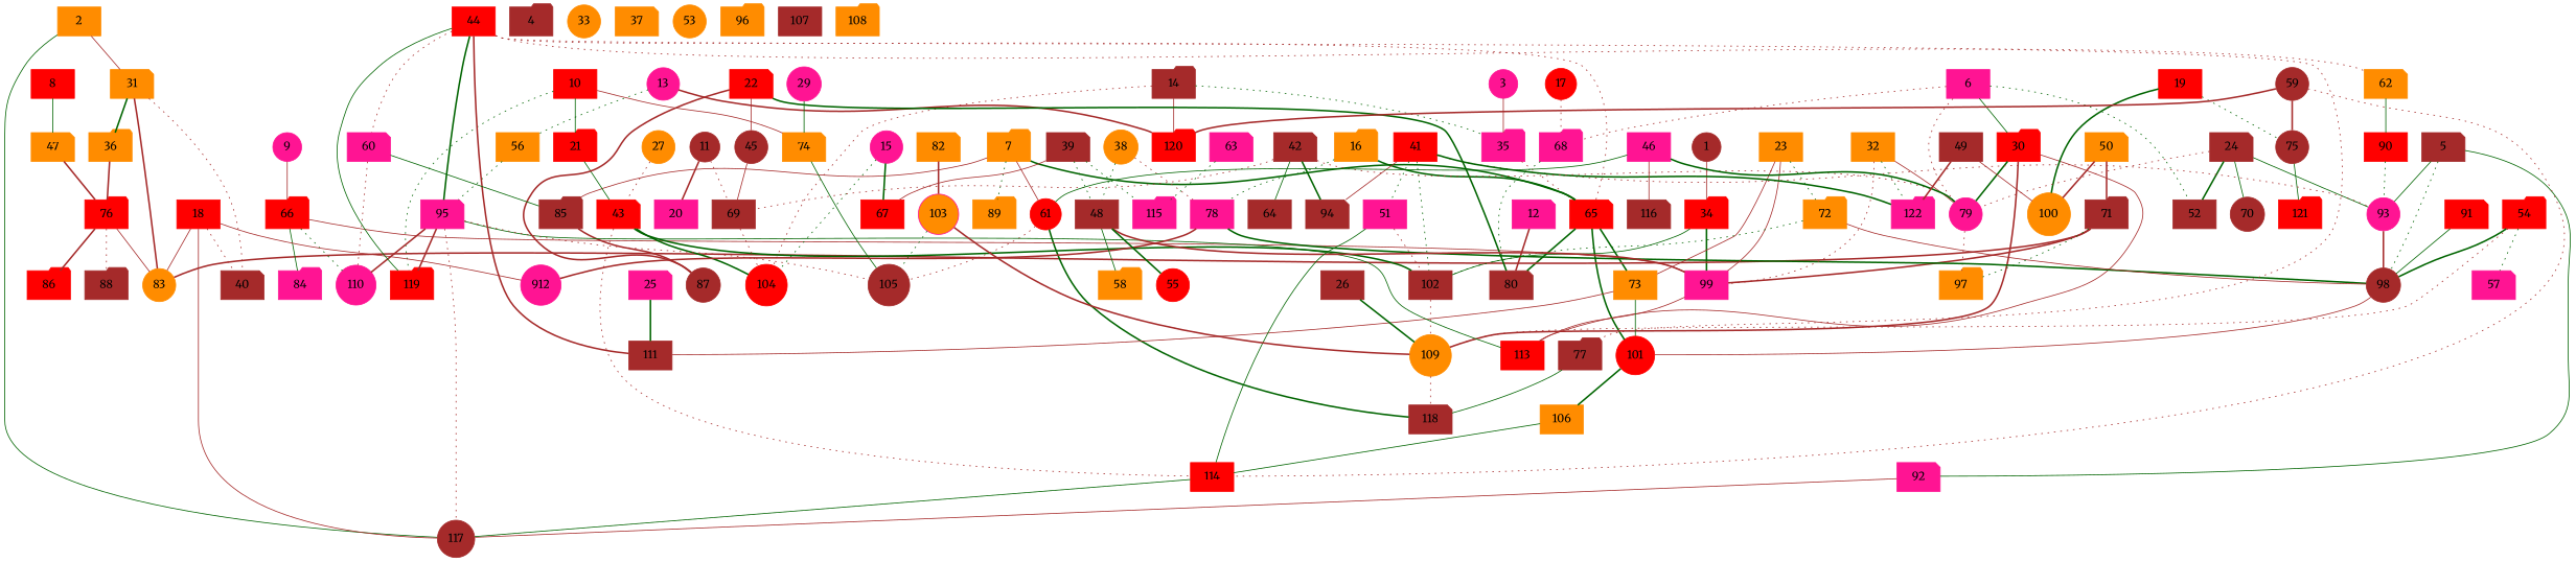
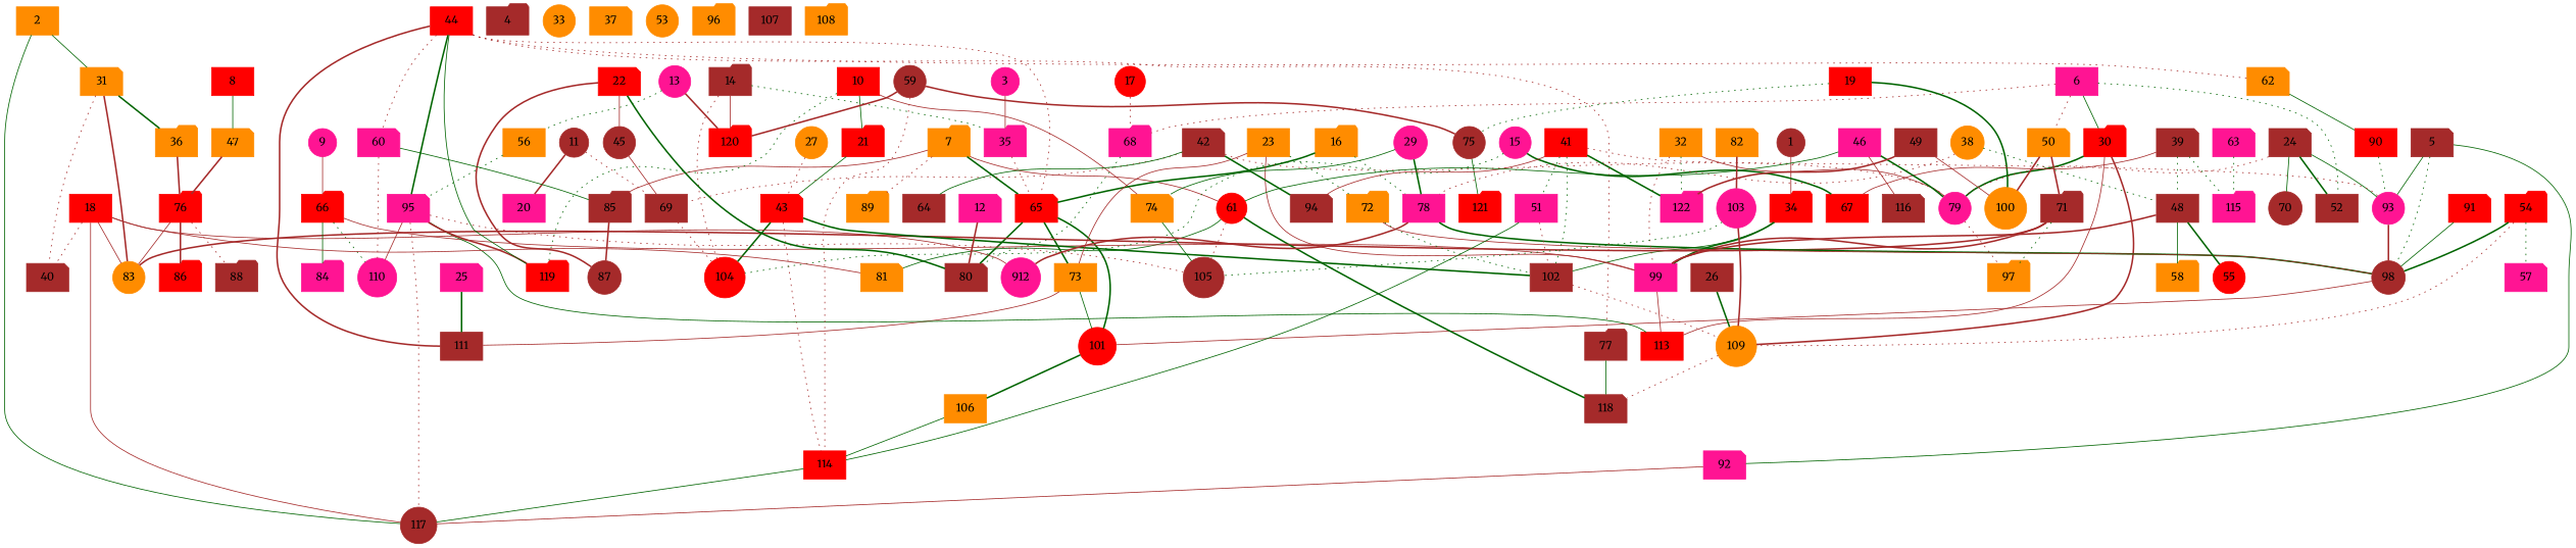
  graph {
    fontname=Merriweather
    node [color=brown fontname=Merriweather shape=circle style=filled]
    edge [color=brown fontname=Merriweather style=solid]
    34 [color=red shape=folder]
    1
    99 [color=deeppink shape=box]
    102 [shape=box]
    2 [color=darkorange shape=box]
    31 [color=darkorange shape=note]
    117
    40 [shape=note]
    83 [color=darkorange]
    36 [color=darkorange shape=folder]
    3 [color=deeppink]
    35 [color=deeppink shape=folder]
    65 [color=red shape=note]
    4 [shape=folder]
    5 [shape=note]
    92 [color=deeppink shape=note]
    93 [color=deeppink]
    98
    101 [color=red]
    6 [color=deeppink shape=box]
    30 [color=red shape=folder]
    50 [color=darkorange shape=note]
    52 [shape=box]
    68 [color=deeppink shape=folder]
    79 [color=deeppink]
    109 [color=darkorange]
    113 [color=red shape=box]
    100 [color=darkorange]
    71 [shape=folder]
    80 [shape=note]
    7 [color=darkorange shape=folder]
    61 [color=red]
    85 [shape=folder]
    89 [color=darkorange shape=folder]
    58 [color=darkorange shape=folder]
+   81 [color=darkorange shape=note]
    105
    118 [shape=note]
    73 [color=darkorange shape=box]
    87
    8 [color=red shape=box]
    47 [color=darkorange shape=note]
    76 [color=red shape=folder]
    9 [color=deeppink]
    66 [color=red shape=folder]
    110 [color=deeppink]
    84 [color=deeppink shape=folder]
    10 [color=red shape=box]
    21 [color=red shape=folder]
    74 [color=darkorange shape=note]
    119 [color=red shape=folder]
    43 [color=red shape=note]
    20 [color=deeppink shape=box]
    11
    69 [shape=box]
    104 [color=red]
    12 [color=deeppink shape=note]
    13 [color=deeppink]
    56 [color=darkorange shape=box]
    120 [color=red shape=folder]
    95 [color=deeppink shape=note]
    14 [shape=folder]
    15 [color=deeppink]
    67 [color=red shape=box]
    16 [color=darkorange shape=folder]
    78 [color=deeppink shape=box]
    n67 [color=deeppink label=912]
    17 [color=red]
    18 [color=red shape=box]
    19 [color=red shape=box]
    75
    121 [color=red shape=folder]
    114 [color=red shape=box]
    22 [color=red shape=note]
    45
    23 [color=darkorange shape=box]
    72 [color=darkorange shape=folder]
    111 [shape=box]
    24 [shape=note]
    70
    97 [color=darkorange shape=folder]
    25 [color=deeppink shape=note]
    26 [shape=box]
    27 [color=darkorange]
    29 [color=deeppink]
    32 [color=darkorange shape=box]
    122 [color=deeppink shape=folder]
    33 [color=darkorange]
    86 [color=red shape=folder]
    88 [shape=folder]
    37 [color=darkorange shape=note]
    38 [color=darkorange]
    48 [shape=box]
    55 [color=red]
    39 [shape=note]
    115 [color=deeppink shape=folder]
    41 [color=red shape=box]
    51 [color=deeppink shape=box]
    94 [shape=note]
    42 [shape=note]
    64 [shape=box]
    44 [color=red shape=box]
    60 [color=deeppink shape=note]
    62 [color=darkorange shape=note]
    77 [shape=folder]
    90 [color=red shape=box]
    46 [color=deeppink shape=box]
    116 [shape=note]
    49 [shape=box]
    53 [color=darkorange]
    54 [color=red shape=folder]
    57 [color=deeppink shape=note]
    59
    63 [color=deeppink shape=note]
    106 [color=darkorange shape=box]
    82 [color=darkorange shape=note]
-   103 [color=deeppink fillcolor=darkorange]
+   103 [color=deeppink]
    91 [color=red shape=note]
    96 [color=darkorange shape=folder]
    107 [shape=box]
    108 [color=darkorange shape=folder]
    34 -- 99 [color=darkgreen style=bold]
    34 -- 102 [color=darkgreen]
    1 -- 34
    99 -- 113
    102 -- 109 [style=dotted]
-   2 -- 31
+   2 -- 31 [color=darkgreen]
    2 -- 117 [color=darkgreen]
    31 -- 40 [style=dotted]
    31 -- 83 [style=bold]
    31 -- 36 [color=darkgreen style=bold]
    36 -- 76 [style=bold]
    3 -- 35
    35 -- 65 [style=dotted]
    65 -- 101 [color=darkgreen style=bold]
    65 -- 80 [color=darkgreen style=bold]
    65 -- 73 [color=darkgreen style=bold]
    5 -- 92 [color=darkgreen]
    5 -- 93 [color=darkgreen]
    5 -- 98 [color=darkgreen style=dotted]
    92 -- 117
    93 -- 98 [style=bold]
    98 -- 101
    101 -- 106 [color=darkgreen style=bold]
    6 -- 30 [color=darkgreen]
-   6 -- 79 [style=dotted]
+   6 -- 50 [style=dotted]
    6 -- 52 [color=darkgreen style=dotted]
    6 -- 68 [style=dotted]
    30 -- 79 [color=darkgreen style=bold]
    30 -- 109 [style=bold]
    30 -- 113
    50 -- 100 [style=bold]
    50 -- 71 [style=bold]
    68 -- 80 [color=darkgreen style=dotted]
    79 -- 97 [style=dotted]
    109 -- 118 [style=dotted]
    71 -- 99 [style=bold]
    71 -- 83 [style=bold]
    71 -- 97 [color=darkgreen style=dotted]
    7 -- 65 [color=darkgreen style=bold]
    7 -- 61
    7 -- 85
-   7 -- 89 [color=darkgreen style=dotted]
+   7 -- 89 [style=dotted]
+   61 -- 81 [color=darkgreen]
    61 -- 105 [style=dotted]
    61 -- 118 [color=darkgreen style=bold]
    85 -- 87 [style=bold]
    73 -- 101 [color=darkgreen]
    73 -- 111
    8 -- 47 [color=darkgreen]
    47 -- 76 [style=bold]
    76 -- 83
    76 -- 86 [style=bold]
    76 -- 88 [style=dotted]
    9 -- 66
    66 -- 99
    66 -- 110 [color=darkgreen style=dotted]
    66 -- 84 [color=darkgreen]
    10 -- 21 [color=darkgreen]
    10 -- 74
    10 -- 119 [color=darkgreen style=dotted]
    21 -- 43 [color=darkgreen]
    74 -- 105 [color=darkgreen]
    43 -- 102 [color=darkgreen style=bold]
    43 -- 104 [color=darkgreen style=bold]
    43 -- 114 [style=dotted]
    11 -- 20 [style=bold]
    11 -- 69 [style=dotted]
    69 -- 104 [style=dotted]
    12 -- 80 [style=bold]
    13 -- 56 [color=darkgreen style=dotted]
    13 -- 120 [style=bold]
    56 -- 95 [color=darkgreen style=dotted]
    95 -- 117 [style=dotted]
    95 -- 113 [color=darkgreen]
    95 -- 105 [style=dotted]
-   95 -- 110 [style=bold]
+   95 -- 110
    95 -- 119 [style=bold]
    14 -- 35 [color=darkgreen style=dotted]
    14 -- 104 [style=dotted]
    14 -- 120
    15 -- 104 [color=darkgreen style=dotted]
    15 -- 67 [color=darkgreen style=bold]
    16 -- 65 [color=darkgreen style=bold]
    16 -- 78 [color=darkgreen style=dotted]
    78 -- 98 [color=darkgreen style=bold]
    78 -- n67 [style=bold]
    17 -- 68 [style=dotted]
    18 -- 117
    18 -- 40 [style=dotted]
    18 -- 83
+   18 -- 81
    18 -- n67
    19 -- 100 [color=darkgreen style=bold]
    19 -- 75 [color=darkgreen style=dotted]
    75 -- 121 [color=darkgreen]
    114 -- 117 [color=darkgreen]
    22 -- 80 [color=darkgreen style=bold]
    22 -- 87 [style=bold]
    22 -- 45
    45 -- 69
    23 -- 99
    23 -- 73
    23 -- 72 [color=darkgreen style=dotted]
    72 -- 102 [color=darkgreen style=dotted]
    72 -- 98
    24 -- 93 [color=darkgreen]
    24 -- 52 [color=darkgreen style=bold]
    24 -- 79 [style=dotted]
    24 -- 70 [color=darkgreen]
    25 -- 111 [color=darkgreen style=bold]
    26 -- 109 [color=darkgreen style=bold]
    27 -- 43 [style=dotted]
    29 -- 74 [color=darkgreen]
+   29 -- 78 [color=darkgreen style=bold]
    32 -- 99 [style=dotted]
    32 -- 79
    32 -- 122 [color=darkgreen style=dotted]
    38 -- 78 [style=dotted]
    38 -- 48 [color=darkgreen style=dotted]
    48 -- 99 [style=bold]
    48 -- 58 [color=darkgreen]
    48 -- 55 [color=darkgreen style=bold]
    39 -- 67
    39 -- 48 [color=darkgreen style=dotted]
    39 -- 115 [color=darkgreen style=dotted]
    41 -- 102 [color=darkgreen style=dotted]
    41 -- 93 [style=dotted]
    41 -- 122 [color=darkgreen style=bold]
    41 -- 51 [color=darkgreen style=dotted]
    41 -- 94
    51 -- 102 [style=dotted]
    51 -- 114 [color=darkgreen]
    42 -- 79 [style=dotted]
    42 -- 69 [style=dotted]
    42 -- 94 [color=darkgreen style=bold]
    42 -- 64 [color=darkgreen]
    44 -- 65 [style=dotted]
    44 -- 119 [color=darkgreen]
    44 -- 95 [color=darkgreen style=bold]
    44 -- 111 [style=bold]
    44 -- 60 [style=dotted]
    44 -- 62 [style=dotted]
    44 -- 77 [style=dotted]
    60 -- 85 [color=darkgreen]
    60 -- 110 [style=dotted]
    62 -- 90 [color=darkgreen]
    77 -- 118 [color=darkgreen]
    90 -- 93 [color=darkgreen style=dotted]
    46 -- 79 [color=darkgreen style=bold]
    46 -- 61 [color=darkgreen]
    46 -- 116
    49 -- 100
    49 -- 122 [style=bold]
    54 -- 98 [color=darkgreen style=bold]
    54 -- 109 [style=dotted]
    54 -- 57 [color=darkgreen style=dotted]
    59 -- 120 [style=bold]
    59 -- 75 [style=bold]
    59 -- 114 [style=dotted]
    63 -- 115 [color=darkgreen style=dotted]
    106 -- 114 [color=darkgreen]
    82 -- 103 [style=bold]
    103 -- 109 [style=bold]
    103 -- 105 [color=darkgreen style=dotted]
    91 -- 98 [color=darkgreen]
  }
